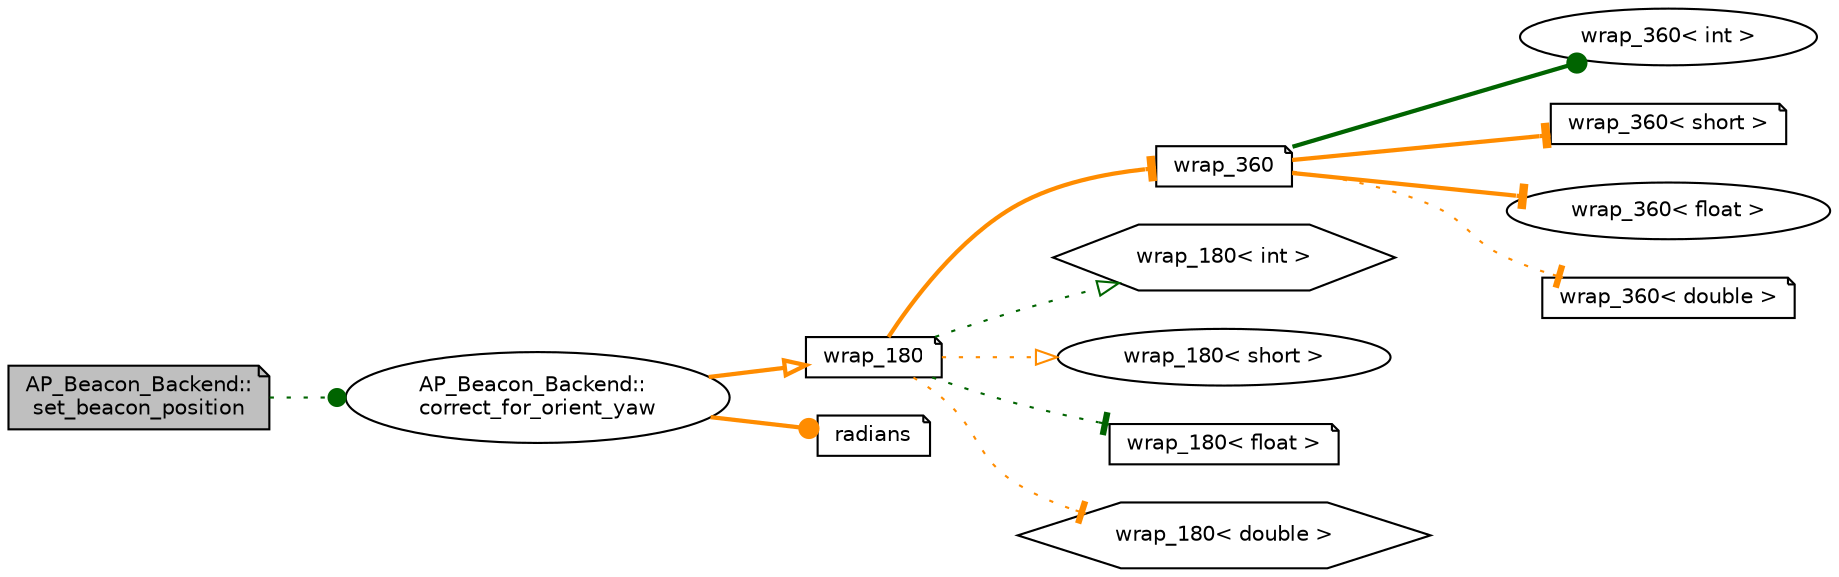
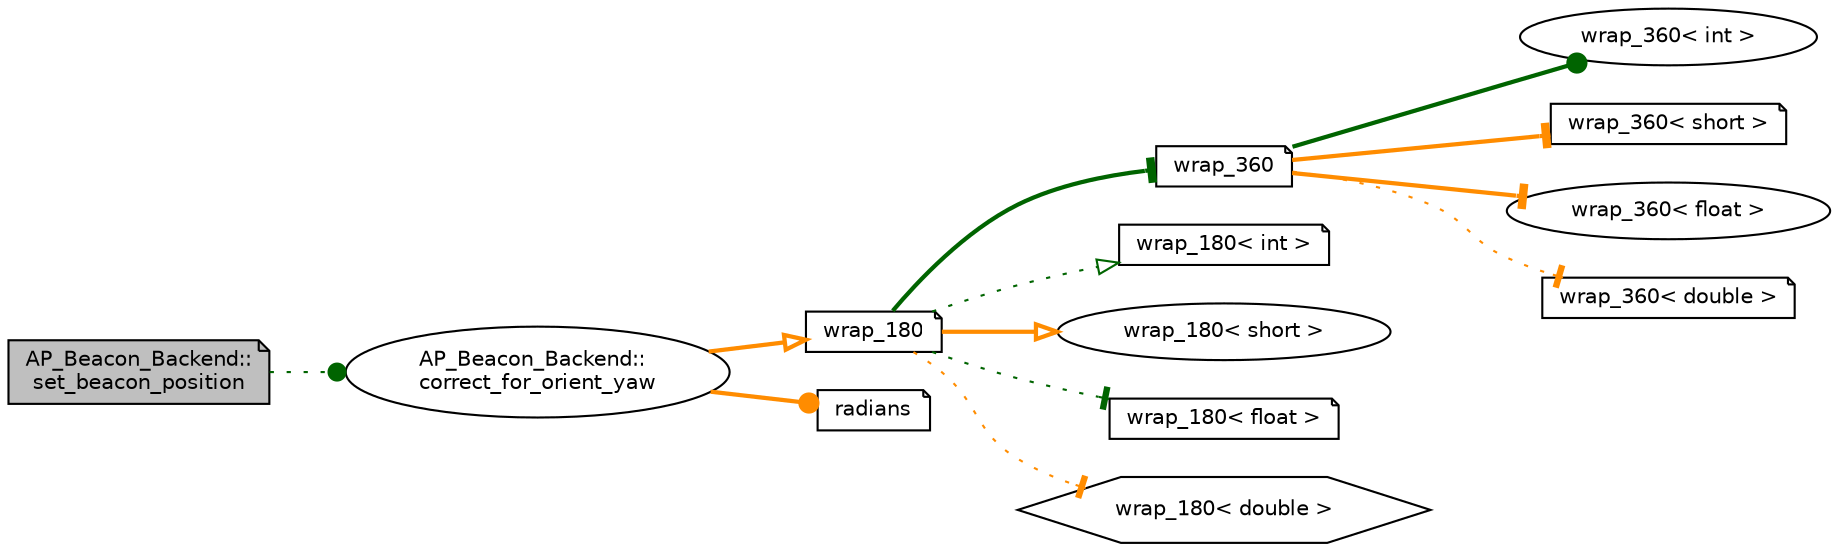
  digraph {
    rankdir=LR
    node [color=black fillcolor=white fontname=Helvetica fontsize=10 shape=note style=filled]
    edge [arrowhead=tee color=darkorange fontname=Helvetica fontsize=10 labelfontname=Helvetica labelfontsize=10 style=bold]
    n1 [fillcolor=grey75 fontcolor=black height=0.2 label="AP_Beacon_Backend::\lset_beacon_position" width=0.4]
    n2 [height=0.2 label="AP_Beacon_Backend::\lcorrect_for_orient_yaw" shape=ellipse width=0.4]
    n3 [height=0.2 label=wrap_180 width=0.4]
    n4 [height=0.2 label=radians width=0.4]
    n5 [height=0.2 label=wrap_360 width=0.4]
-   n6 [height=0.2 label="wrap_180\< int \>" shape=hexagon width=0.4]
+   n6 [height=0.2 label="wrap_180\< int \>" width=0.4]
    n7 [height=0.2 label="wrap_180\< short \>" shape=ellipse width=0.4]
    n8 [height=0.2 label="wrap_180\< float \>" width=0.4]
    n9 [height=0.2 label="wrap_180\< double \>" shape=hexagon width=0.4]
    n10 [height=0.2 label="wrap_360\< int \>" shape=ellipse width=0.4]
    n11 [height=0.2 label="wrap_360\< short \>" width=0.4]
    n12 [height=0.2 label="wrap_360\< float \>" shape=ellipse width=0.4]
    n13 [height=0.2 label="wrap_360\< double \>" width=0.4]
    n1 -> n2 [arrowhead=dot color=darkgreen style=dotted]
    n2 -> n3 [arrowhead=onormal]
    n2 -> n4 [arrowhead=dot]
-   n3 -> n5
+   n3 -> n5 [color=darkgreen]
    n3 -> n6 [arrowhead=onormal color=darkgreen style=dotted]
-   n3 -> n7 [arrowhead=onormal style=dotted]
+   n3 -> n7 [arrowhead=onormal]
    n3 -> n8 [color=darkgreen style=dotted]
    n3 -> n9 [style=dotted]
    n5 -> n10 [arrowhead=dot color=darkgreen]
    n5 -> n11
    n5 -> n12
    n5 -> n13 [style=dotted]
  }
